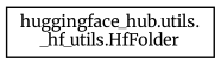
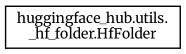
  digraph {
    rankdir=LR
    fontname=Merriweather
-   n1 [color=black fillcolor=white fontname=Merriweather fontsize=10 height=0.2 label="huggingface_hub.utils.\l_hf_utils.HfFolder" shape=record style=filled width=0.4]
+   n1 [color=black fillcolor=white fontname=Merriweather fontsize=10 height=0.2 label="huggingface_hub.utils.\l_hf_folder.HfFolder" shape=record style=filled width=0.4]
  }
